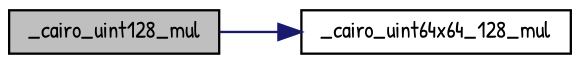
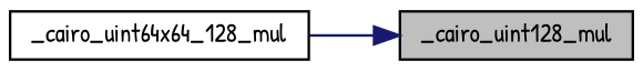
  digraph {
    rankdir=LR
    fontname="Patrick Hand"
    node [color=black fontname="Patrick Hand" fontsize=10 shape=record style=filled]
    n1 [fillcolor=grey75 fontcolor=black height=0.2 label=_cairo_uint128_mul width=0.4]
    n2 [fillcolor=white height=0.2 label=_cairo_uint64x64_128_mul width=0.4]
-   n1 -> n2 [color=midnightblue fontname="Patrick Hand" fontsize=10 labelfontname=Helvetica labelfontsize=10 style=solid]
+   n2 -> n1 [color=midnightblue fontname="Patrick Hand" fontsize=10 labelfontname=Helvetica labelfontsize=10 style=solid]
  }
